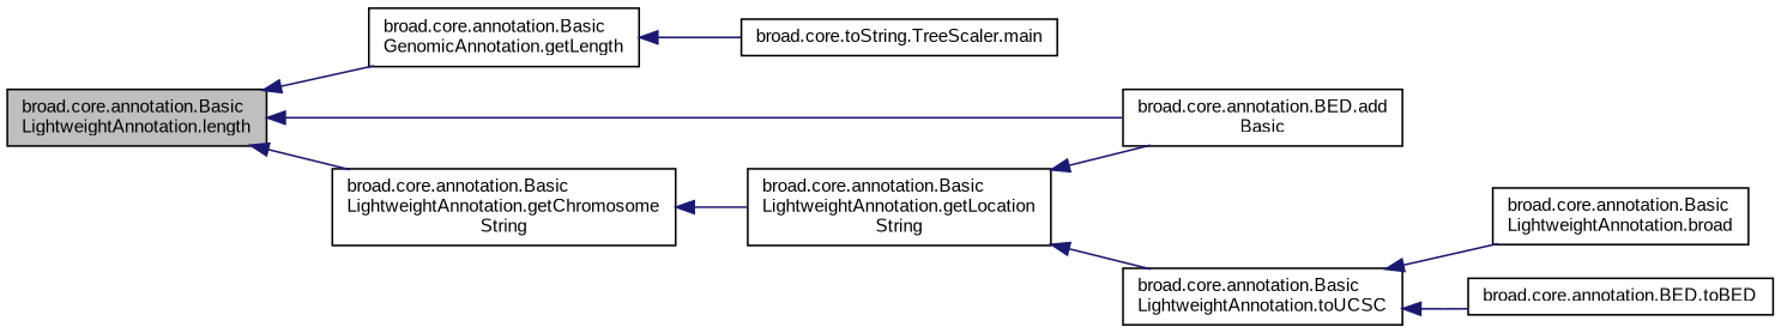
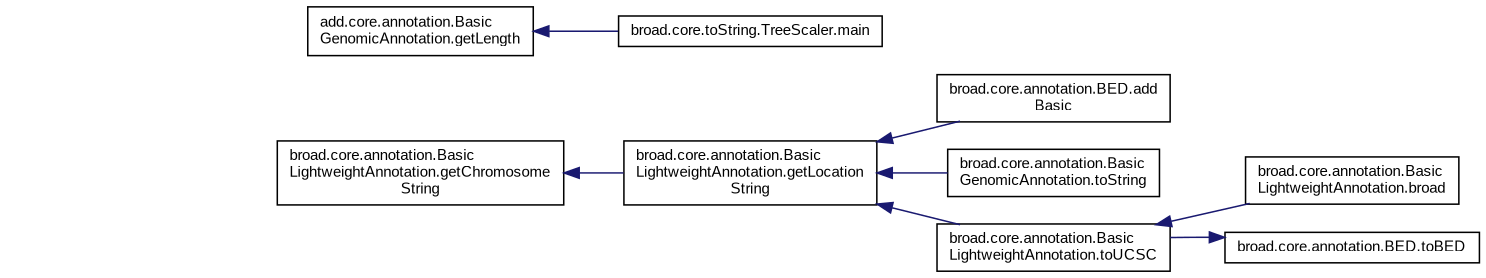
  digraph {
    fontname="Liberation Sans"
    rankdir=LR
    node [color=black fillcolor=white fontname="Liberation Sans" fontsize=10 shape=record style=filled]
    edge [color=midnightblue dir=back fontname="Liberation Sans" fontsize=10 labelfontname=Helvetica labelfontsize=10 style=solid]
-   n1 [fillcolor=grey75 fontcolor=black height=0.2 label="broad.core.annotation.Basic\lLightweightAnnotation.length" width=0.4]
-   n2 [height=0.2 label="broad.core.annotation.Basic\lGenomicAnnotation.getLength" width=0.4]
+   n2 [height=0.2 label="add.core.annotation.Basic\lGenomicAnnotation.getLength" width=0.4]
    n3 [height=0.2 label="broad.core.annotation.Basic\lLightweightAnnotation.getChromosome\lString" width=0.4]
    n4 [height=0.2 label="broad.core.annotation.BED.add\lBasic" width=0.4]
    n5 [height=0.2 label="broad.core.toString.TreeScaler.main" width=0.4]
    n6 [height=0.2 label="broad.core.annotation.Basic\lLightweightAnnotation.getLocation\lString" width=0.4]
+   n7 [height=0.2 label="broad.core.annotation.Basic\lGenomicAnnotation.toString" width=0.4]
    n8 [height=0.2 label="broad.core.annotation.Basic\lLightweightAnnotation.toUCSC" width=0.4]
    n9 [height=0.2 label="broad.core.annotation.Basic\lLightweightAnnotation.broad" width=0.4]
    n10 [height=0.2 label="broad.core.annotation.BED.toBED" width=0.4]
-   n1 -> n2
-   n1 -> n3
-   n1 -> n4
    n2 -> n5
    n3 -> n6
    n6 -> n4
+   n6 -> n7
    n6 -> n8
    n8 -> n9
-   n8 -> n10
+   n10 -> n8
  }
